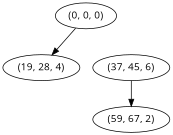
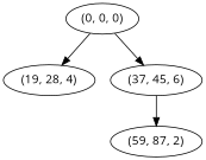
  digraph {
    fontname="Open Sans"
    node [fontname="Open Sans"]
    edge [fontname="Open Sans"]
    "(0, 0, 0)"
    "(19, 28, 4)"
    "(37, 45, 6)"
-   "(59, 67, 2)"
+   "(59, 67, 2)" [label="(59, 87, 2)"]
    "(0, 0, 0)" -> "(19, 28, 4)"
+   "(0, 0, 0)" -> "(37, 45, 6)"
    "(37, 45, 6)" -> "(59, 67, 2)"
  }
